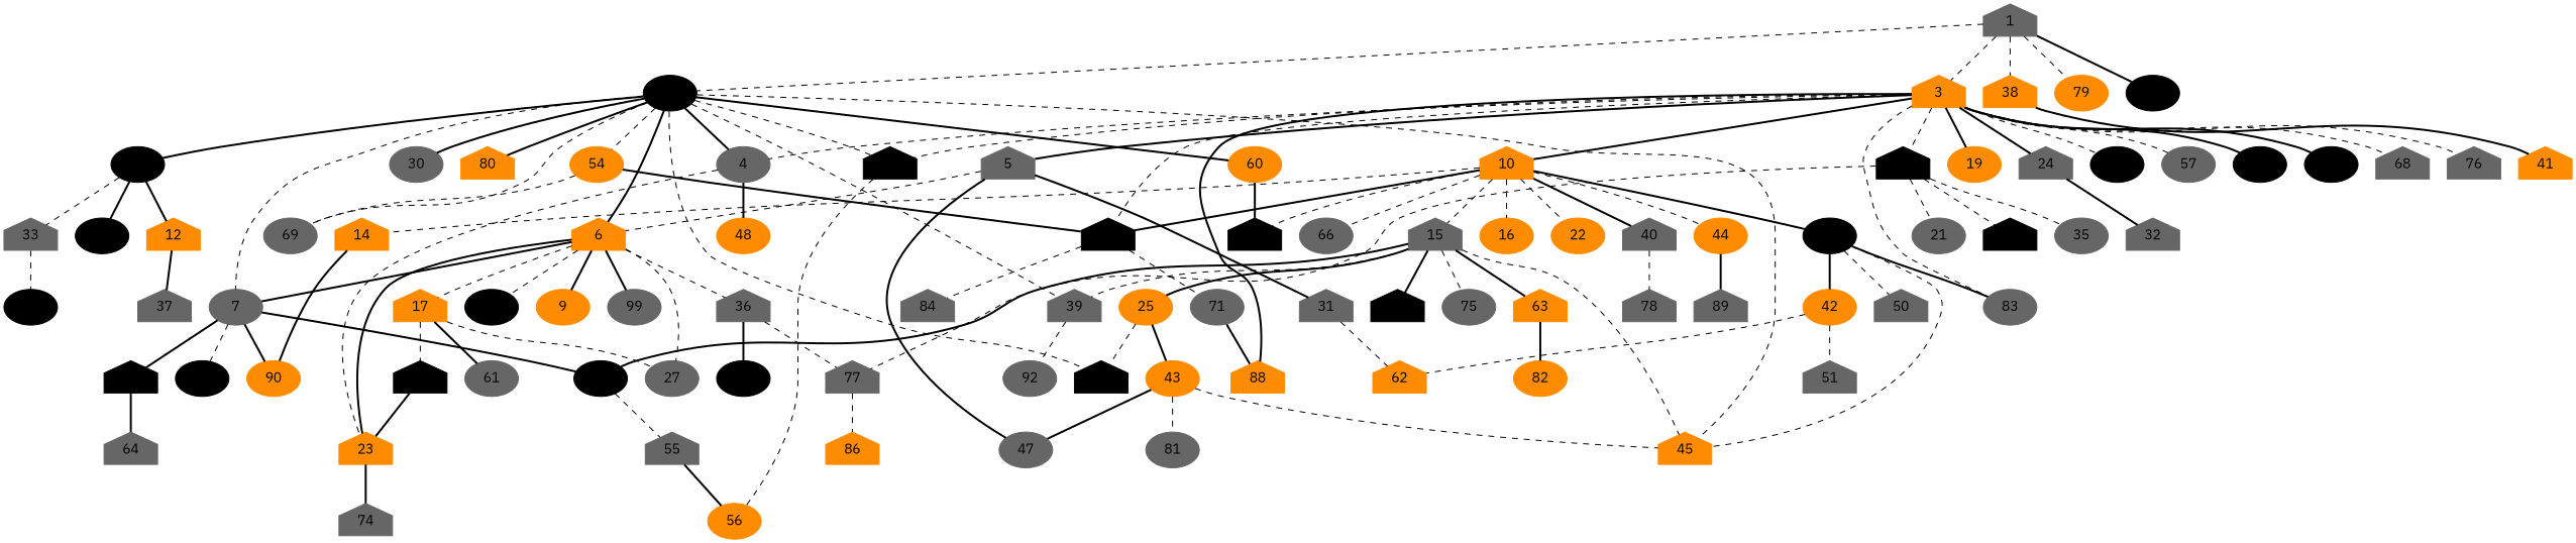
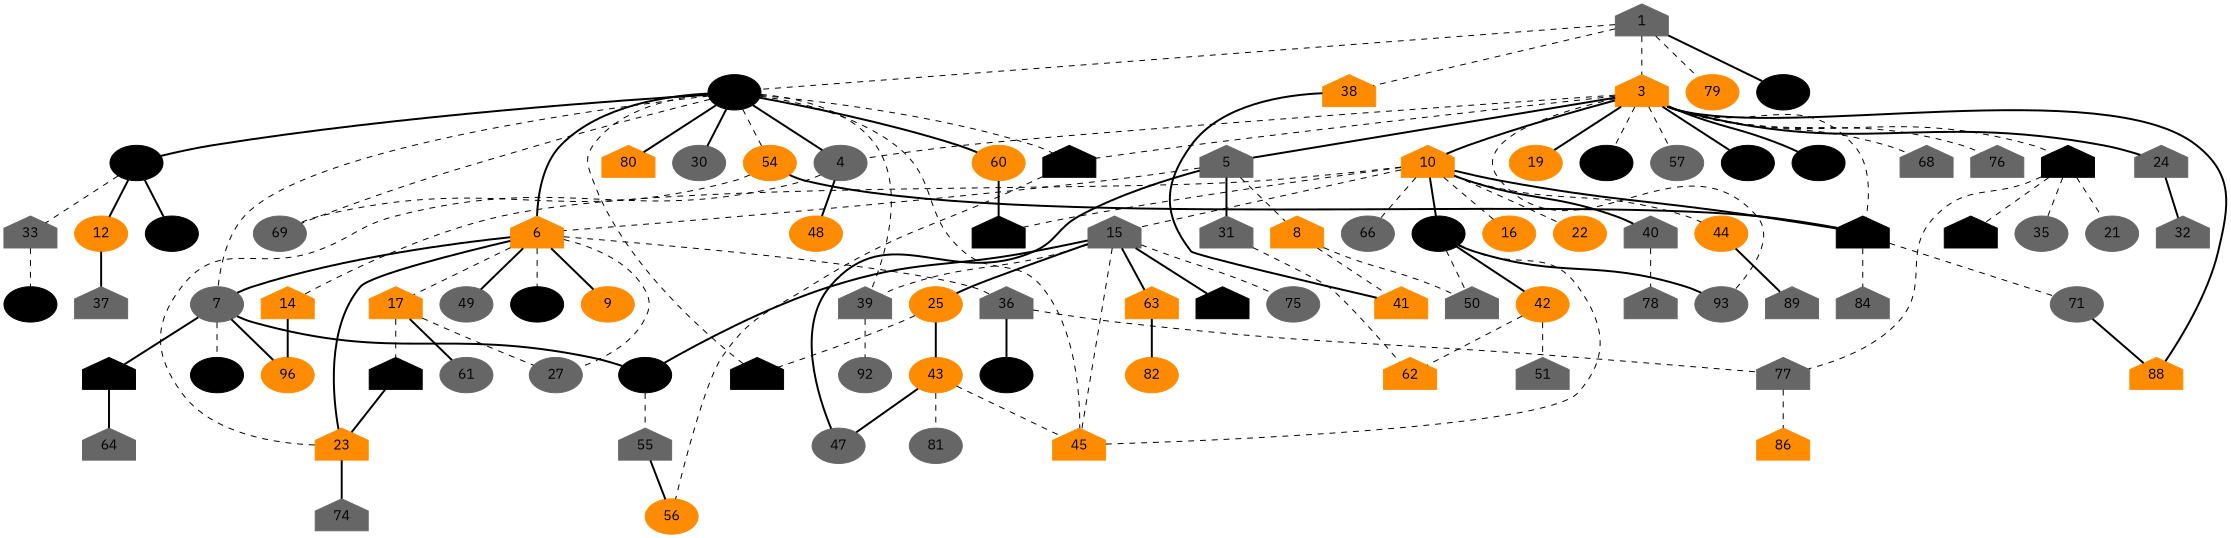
  graph {
    fontname="IBM Plex Sans"
    node [color=gray40 fontname="IBM Plex Sans" shape=ellipse style=filled]
    edge [fontname="IBM Plex Sans" style=dashed]
    2 [color=black]
    1 [shape=house]
    3 [color=darkorange shape=house]
    38 [color=darkorange shape=house]
    79 [color=darkorange]
    87 [color=black]
    4
    6 [color=darkorange shape=house]
    7
    11 [color=black]
    13 [color=black shape=house]
    30
    39 [shape=house]
    45 [color=darkorange shape=house]
    52 [color=black shape=house]
    54 [color=darkorange]
    60 [color=darkorange]
    69
    80 [color=darkorange shape=house]
    5 [shape=house]
    10 [color=darkorange shape=house]
    18 [color=black shape=house]
    19 [color=darkorange]
    24 [shape=house]
    53 [color=black]
    57
    58 [color=black]
    59 [color=black]
    65 [color=black shape=house]
    68 [shape=house]
    76 [shape=house]
-   83
+   83 [label=93]
    88 [color=darkorange shape=house]
    41 [color=darkorange shape=house]
    23 [color=darkorange shape=house]
    48 [color=darkorange]
    9 [color=darkorange]
    17 [color=darkorange shape=house]
    27
    36 [shape=house]
-   49 [label=99]
+   49
    67 [color=black]
    26 [color=black shape=house]
    46 [color=black]
    72 [color=black]
-   90 [color=darkorange]
-   12 [color=darkorange shape=house]
+   90 [color=darkorange label=96]
+   12 [color=darkorange]
    28 [color=black]
    33 [shape=house]
    56 [color=darkorange]
    92
    73 [color=black shape=house]
+   8 [color=darkorange shape=house]
    31 [shape=house]
    47
    14 [color=darkorange shape=house]
    15 [shape=house]
    16 [color=darkorange]
    22 [color=darkorange]
    34 [color=black]
    40 [shape=house]
    44 [color=darkorange]
    66
    21
    29 [color=black shape=house]
    35
    77 [shape=house]
    32 [shape=house]
    71
    84 [shape=house]
    74 [shape=house]
    50 [shape=house]
    62 [color=darkorange shape=house]
    20 [color=black shape=house]
    61
    91 [color=black]
    64 [shape=house]
    55 [shape=house]
    25 [color=darkorange]
    63 [color=darkorange shape=house]
    70 [color=black shape=house]
    75
    42 [color=darkorange]
    78 [shape=house]
    89 [shape=house]
    37 [shape=house]
    85 [color=black]
    43 [color=darkorange]
    82 [color=darkorange]
    86 [color=darkorange shape=house]
    81
    51 [shape=house]
    2 -- 4 [style=bold]
    2 -- 6 [style=bold]
    2 -- 7
    2 -- 11 [style=bold]
    2 -- 13
    2 -- 30 [style=bold]
    2 -- 39
    2 -- 45
    2 -- 52
    2 -- 54
    2 -- 60 [style=bold]
    2 -- 69
    2 -- 80 [style=bold]
    1 -- 2
    1 -- 3
    1 -- 38
    1 -- 79
    1 -- 87 [style=bold]
    3 -- 4
    3 -- 13
    3 -- 5 [style=bold]
    3 -- 10 [style=bold]
    3 -- 18
    3 -- 19 [style=bold]
    3 -- 24 [style=bold]
    3 -- 53
    3 -- 57
    3 -- 58 [style=bold]
    3 -- 59 [style=bold]
    3 -- 65
    3 -- 68
    3 -- 76
    3 -- 83
    3 -- 88 [style=bold]
    38 -- 41 [style=bold]
    4 -- 23
    4 -- 48 [style=bold]
    6 -- 7 [style=bold]
    6 -- 23 [style=bold]
    6 -- 9 [style=bold]
    6 -- 17
    6 -- 27
    6 -- 36
    6 -- 49 [style=bold]
    6 -- 67
    7 -- 26 [style=bold]
    7 -- 46 [style=bold]
    7 -- 72
    7 -- 90 [style=bold]
    11 -- 12 [style=bold]
    11 -- 28 [style=bold]
    11 -- 33
    13 -- 56
    39 -- 92
    54 -- 69
    54 -- 65 [style=bold]
    60 -- 73 [style=bold]
    5 -- 6
+   5 -- 8
    5 -- 31 [style=bold]
    5 -- 47 [style=bold]
    10 -- 65 [style=bold]
    10 -- 73
    10 -- 14
    10 -- 15
    10 -- 16
    10 -- 22
    10 -- 34 [style=bold]
    10 -- 40 [style=bold]
    10 -- 44
    10 -- 66
    18 -- 21
    18 -- 29
    18 -- 35
    18 -- 77
    24 -- 32 [style=bold]
    65 -- 71
    65 -- 84
    23 -- 74 [style=bold]
    17 -- 27
    17 -- 20
    17 -- 61 [style=bold]
    36 -- 77
    36 -- 91 [style=bold]
    26 -- 64 [style=bold]
    46 -- 55
    12 -- 37 [style=bold]
    33 -- 85
+   8 -- 41
+   8 -- 50
    31 -- 62
    14 -- 90 [style=bold]
    15 -- 39
    15 -- 45
    15 -- 46 [style=bold]
    15 -- 25 [style=bold]
    15 -- 63 [style=bold]
    15 -- 70 [style=bold]
    15 -- 75
    34 -- 45
    34 -- 83 [style=bold]
    34 -- 50
    34 -- 42 [style=bold]
    40 -- 78
    44 -- 89 [style=bold]
    77 -- 86
    71 -- 88 [style=bold]
    20 -- 23 [style=bold]
    55 -- 56 [style=bold]
    25 -- 52
    25 -- 43 [style=bold]
    63 -- 82 [style=bold]
    42 -- 62
    42 -- 51
    43 -- 45
    43 -- 47 [style=bold]
    43 -- 81
  }
